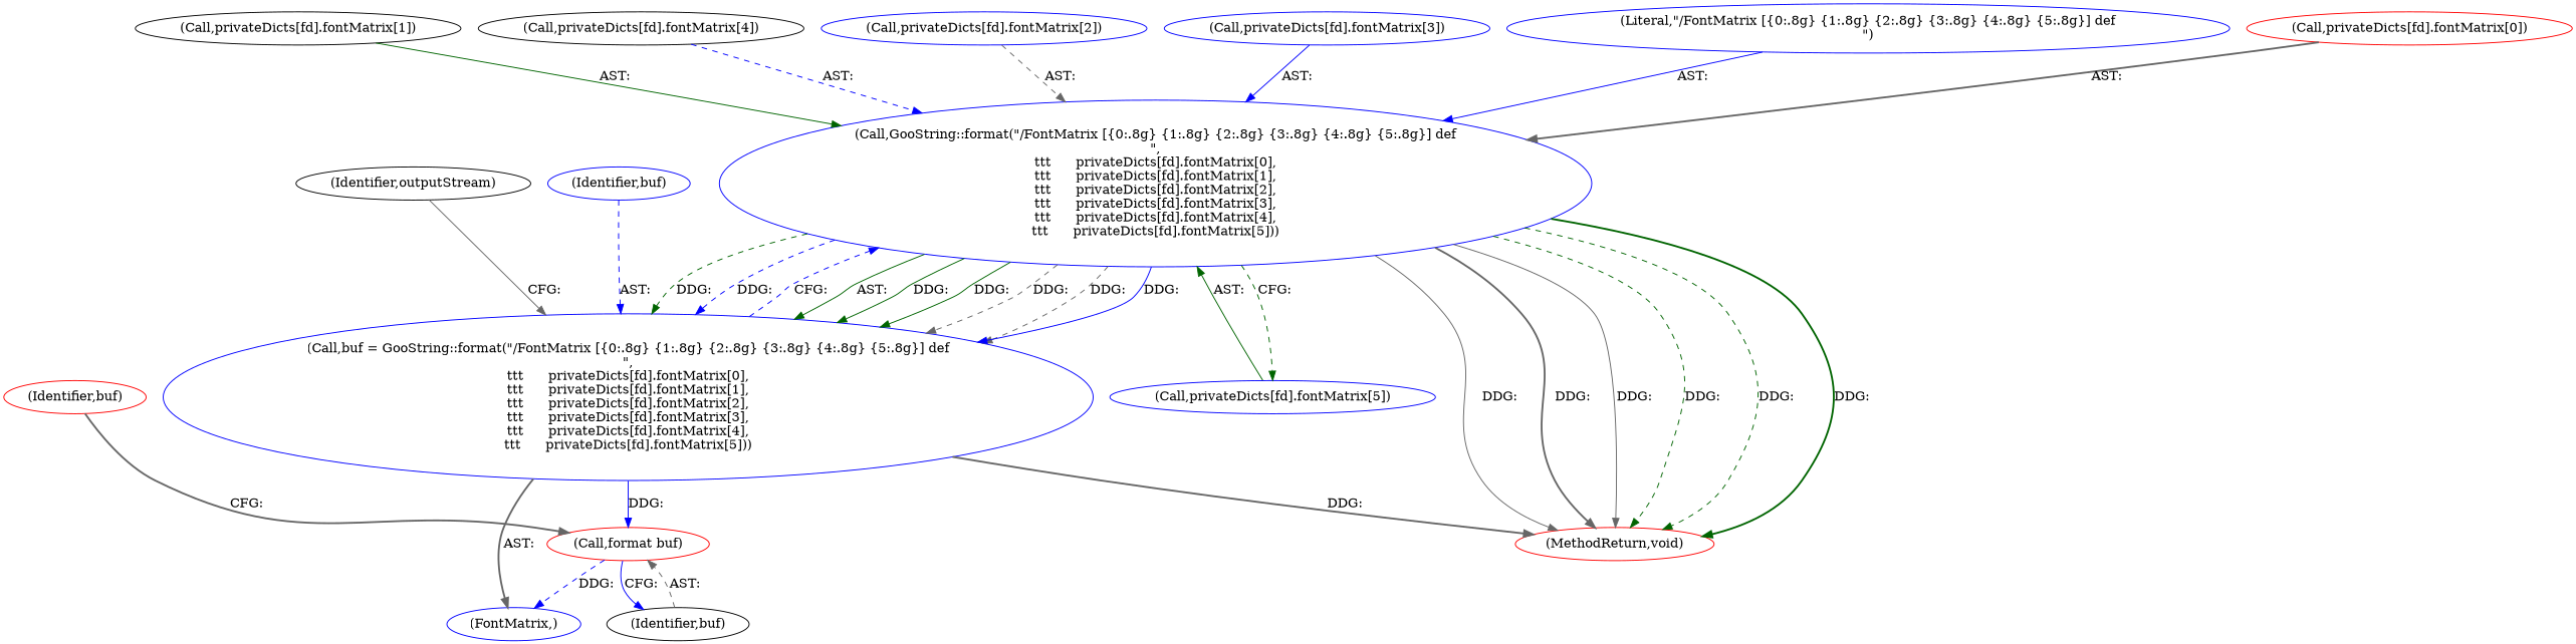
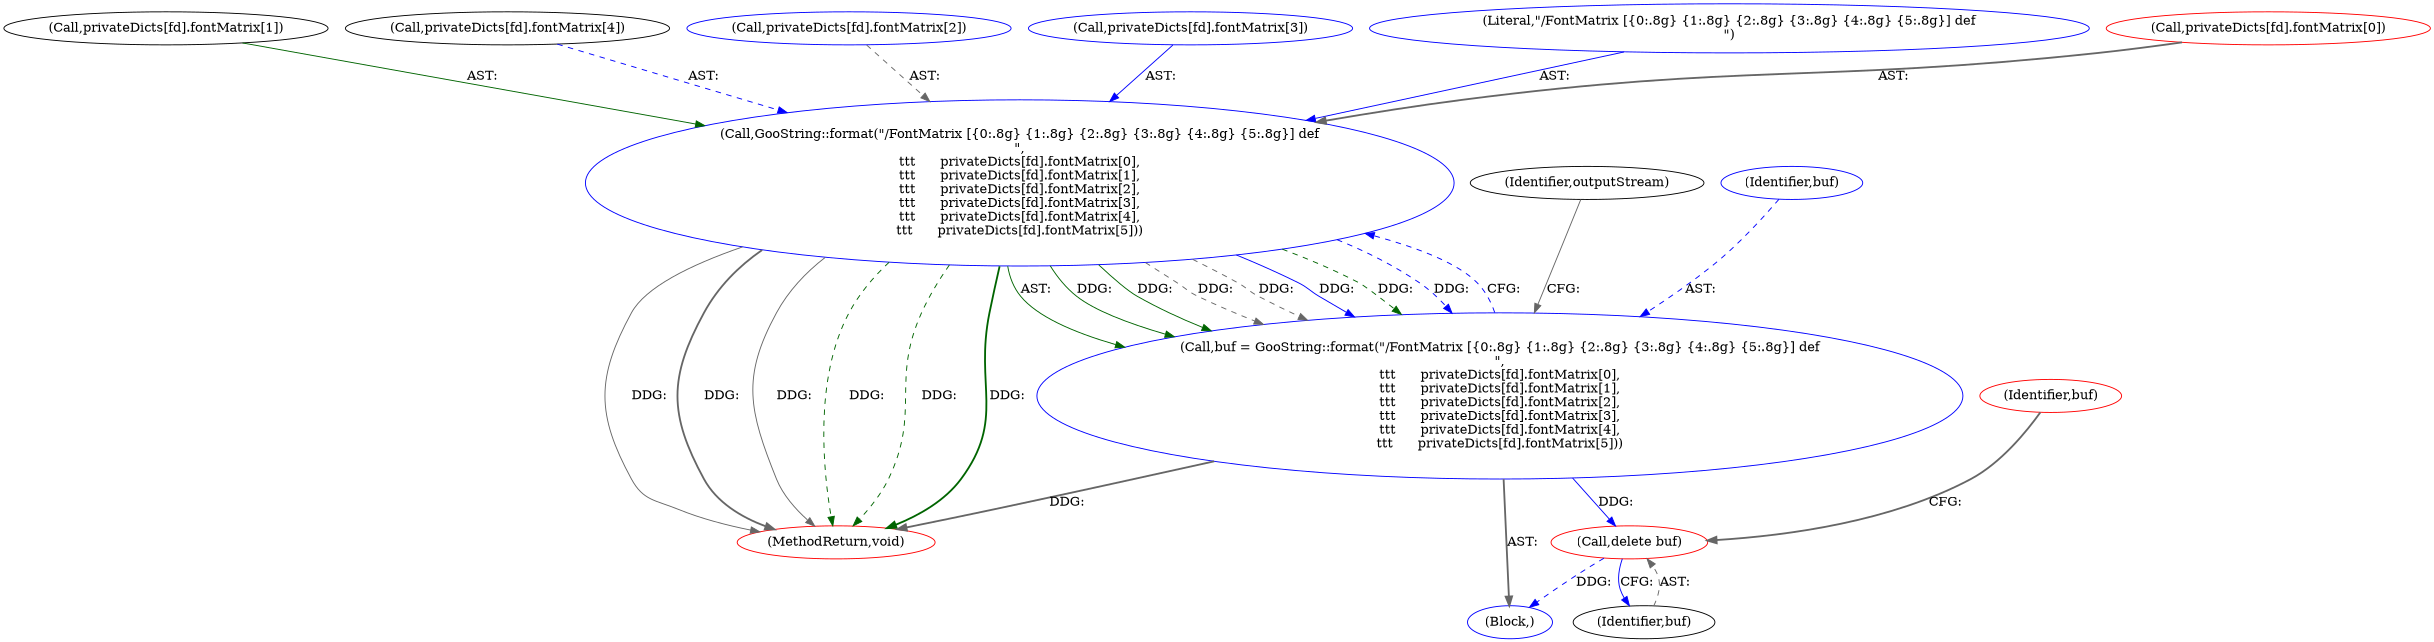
  digraph {
    node [color=blue]
    edge [color=gray40 style=solid]
    n1 [label="(Call,GooString::format(\"/FontMatrix [{0:.8g} {1:.8g} {2:.8g} {3:.8g} {4:.8g} {5:.8g}] def\n\",\n\t\t\t      privateDicts[fd].fontMatrix[0],\n\t\t\t      privateDicts[fd].fontMatrix[1],\n\t\t\t      privateDicts[fd].fontMatrix[2],\n\t\t\t      privateDicts[fd].fontMatrix[3],\n\t\t\t      privateDicts[fd].fontMatrix[4],\n\t\t\t      privateDicts[fd].fontMatrix[5]))"]
    n2 [label="(Call,buf = GooString::format(\"/FontMatrix [{0:.8g} {1:.8g} {2:.8g} {3:.8g} {4:.8g} {5:.8g}] def\n\",\n\t\t\t      privateDicts[fd].fontMatrix[0],\n\t\t\t      privateDicts[fd].fontMatrix[1],\n\t\t\t      privateDicts[fd].fontMatrix[2],\n\t\t\t      privateDicts[fd].fontMatrix[3],\n\t\t\t      privateDicts[fd].fontMatrix[4],\n\t\t\t      privateDicts[fd].fontMatrix[5]))"]
-   n3 [label="(Call,privateDicts[fd].fontMatrix[5])"]
    n4 [color=red label="(MethodReturn,void)"]
-   n5 [color=red label="(Call,format buf)"]
-   n6 [label="(FontMatrix,)"]
+   n5 [color=red label="(Call,delete buf)"]
+   n6 [label="(Block,)"]
    n7 [color=black label="(Identifier,buf)"]
    n8 [color=black label="(Identifier,outputStream)"]
    n9 [color=black label="(Call,privateDicts[fd].fontMatrix[1])"]
    n10 [color=black label="(Call,privateDicts[fd].fontMatrix[4])"]
    n11 [label="(Call,privateDicts[fd].fontMatrix[2])"]
    n12 [label="(Call,privateDicts[fd].fontMatrix[3])"]
    n13 [label="(Literal,\"/FontMatrix [{0:.8g} {1:.8g} {2:.8g} {3:.8g} {4:.8g} {5:.8g}] def\n\")"]
    n14 [label="(Identifier,buf)"]
    n15 [color=red label="(Call,privateDicts[fd].fontMatrix[0])"]
    n16 [color=red label="(Identifier,buf)"]
    n1 -> n2 [color=darkgreen label="AST: "]
    n1 -> n2 [color=darkgreen label="DDG: "]
    n1 -> n2 [color=darkgreen label="DDG: "]
    n1 -> n2 [label="DDG: " style=dashed]
    n1 -> n2 [label="DDG: " style=dashed]
    n1 -> n2 [color=blue label="DDG: "]
    n1 -> n2 [color=darkgreen label="DDG: " style=dashed]
    n1 -> n2 [color=blue label="DDG: " style=dashed]
-   n1 -> n3 [color=darkgreen label="CFG: " style=dashed]
    n1 -> n4 [label="DDG: "]
    n1 -> n4 [label="DDG: " style=bold]
    n1 -> n4 [label="DDG: "]
    n1 -> n4 [color=darkgreen label="DDG: " style=dashed]
    n1 -> n4 [color=darkgreen label="DDG: " style=dashed]
    n1 -> n4 [color=darkgreen label="DDG: " style=bold]
    n2 -> n1 [color=blue label="CFG: " style=dashed]
    n2 -> n4 [label="DDG: " style=bold]
    n2 -> n5 [color=blue label="DDG: "]
    n2 -> n6 [label="AST: " style=bold]
-   n3 -> n1 [color=darkgreen label="AST: "]
    n5 -> n6 [color=blue label="DDG: " style=dashed]
    n5 -> n7 [color=blue label="CFG: "]
    n7 -> n5 [label="AST: " style=dashed]
    n8 -> n2 [label="CFG: "]
    n9 -> n1 [color=darkgreen label="AST: "]
    n10 -> n1 [color=blue label="AST: " style=dashed]
    n11 -> n1 [label="AST: " style=dashed]
    n12 -> n1 [color=blue label="AST: "]
    n13 -> n1 [color=blue label="AST: "]
    n14 -> n2 [color=blue label="AST: " style=dashed]
    n15 -> n1 [label="AST: " style=bold]
    n16 -> n5 [label="CFG: " style=bold]
  }
